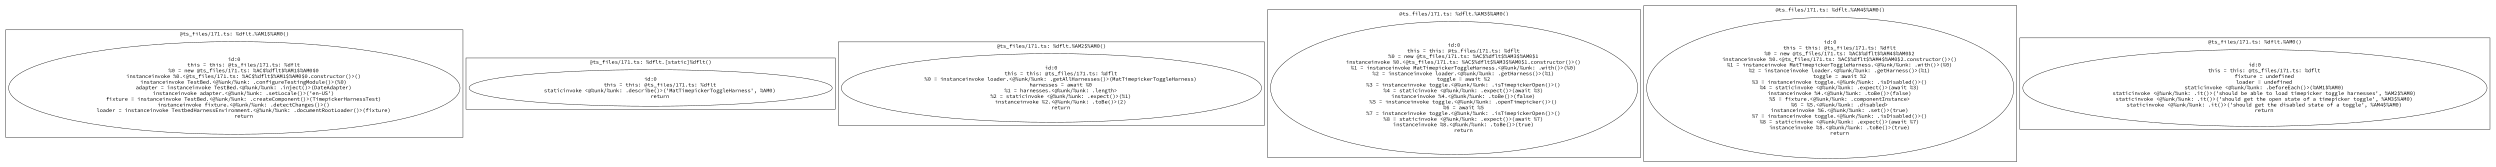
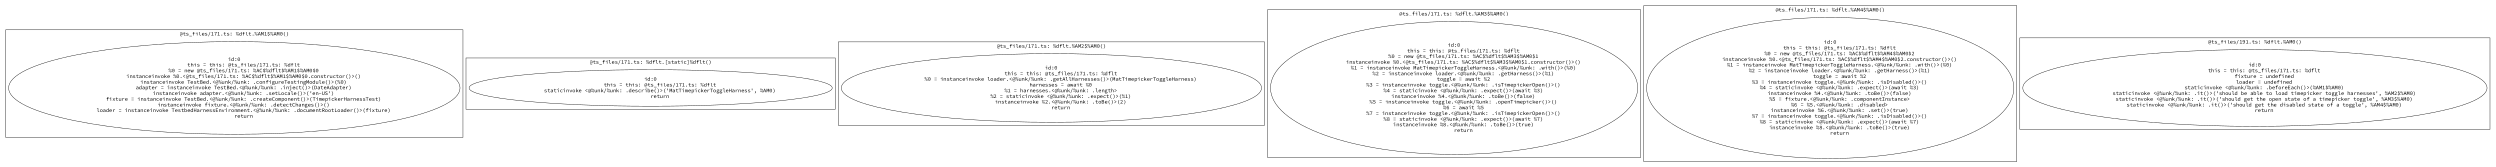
  digraph {
    fontname="Source Code Pro"
    node [fontname="Source Code Pro"]
    n1 [label="id:0\n      this = this: @ts_files/171.ts: %dflt\n      %0 = new @ts_files/171.ts: %AC$%dflt$%AM1$%AM0$0\n      instanceinvoke %0.<@ts_files/171.ts: %AC$%dflt$%AM1$%AM0$0.constructor()>()\n      instanceinvoke TestBed.<@%unk/%unk: .configureTestingModule()>(%0)\n      adapter = instanceinvoke TestBed.<@%unk/%unk: .inject()>(DateAdapter)\n      instanceinvoke adapter.<@%unk/%unk: .setLocale()>('en-US')\n      fixture = instanceinvoke TestBed.<@%unk/%unk: .createComponent()>(TimepickerHarnessTest)\n      instanceinvoke fixture.<@%unk/%unk: .detectChanges()>()\n      loader = instanceinvoke TestbedHarnessEnvironment.<@%unk/%unk: .documentRootLoader()>(fixture)\n      return"]
    n2 [label="id:0\n      this = this: @ts_files/171.ts: %dflt\n      staticinvoke <@%unk/%unk: .describe()>('MatTimepickerToggleHarness', %AM0)\n      return"]
    n3 [label="id:0\n      this = this: @ts_files/171.ts: %dflt\n      %0 = instanceinvoke loader.<@%unk/%unk: .getAllHarnesses()>(MatTimepickerToggleHarness)\n      harnesses = await %0\n      %1 = harnesses.<@%unk/%unk: .length>\n      %2 = staticinvoke <@%unk/%unk: .expect()>(%1)\n      instanceinvoke %2.<@%unk/%unk: .toBe()>(2)\n      return"]
    n4 [label="id:0\n      this = this: @ts_files/171.ts: %dflt\n      %0 = new @ts_files/171.ts: %AC$%dflt$%AM3$%AM0$1\n      instanceinvoke %0.<@ts_files/171.ts: %AC$%dflt$%AM3$%AM0$1.constructor()>()\n      %1 = instanceinvoke MatTimepickerToggleHarness.<@%unk/%unk: .with()>(%0)\n      %2 = instanceinvoke loader.<@%unk/%unk: .getHarness()>(%1)\n      toggle = await %2\n      %3 = instanceinvoke toggle.<@%unk/%unk: .isTimepickerOpen()>()\n      %4 = staticinvoke <@%unk/%unk: .expect()>(await %3)\n      instanceinvoke %4.<@%unk/%unk: .toBe()>(false)\n      %5 = instanceinvoke toggle.<@%unk/%unk: .openTimepicker()>()\n      %6 = await %5\n      %7 = instanceinvoke toggle.<@%unk/%unk: .isTimepickerOpen()>()\n      %8 = staticinvoke <@%unk/%unk: .expect()>(await %7)\n      instanceinvoke %8.<@%unk/%unk: .toBe()>(true)\n      return"]
    n5 [label="id:0\n      this = this: @ts_files/171.ts: %dflt\n      %0 = new @ts_files/171.ts: %AC$%dflt$%AM4$%AM0$2\n      instanceinvoke %0.<@ts_files/171.ts: %AC$%dflt$%AM4$%AM0$2.constructor()>()\n      %1 = instanceinvoke MatTimepickerToggleHarness.<@%unk/%unk: .with()>(%0)\n      %2 = instanceinvoke loader.<@%unk/%unk: .getHarness()>(%1)\n      toggle = await %2\n      %3 = instanceinvoke toggle.<@%unk/%unk: .isDisabled()>()\n      %4 = staticinvoke <@%unk/%unk: .expect()>(await %3)\n      instanceinvoke %4.<@%unk/%unk: .toBe()>(false)\n      %5 = fixture.<@%unk/%unk: .componentInstance>\n      %6 = %5.<@%unk/%unk: .disabled>\n      instanceinvoke %6.<@%unk/%unk: .set()>(true)\n      %7 = instanceinvoke toggle.<@%unk/%unk: .isDisabled()>()\n      %8 = staticinvoke <@%unk/%unk: .expect()>(await %7)\n      instanceinvoke %8.<@%unk/%unk: .toBe()>(true)\n      return"]
    n6 [label="id:0\n      this = this: @ts_files/171.ts: %dflt\n      fixture = undefined\n      loader = undefined\n      staticinvoke <@%unk/%unk: .beforeEach()>(%AM1$%AM0)\n      staticinvoke <@%unk/%unk: .it()>('should be able to load timepicker toggle harnesses', %AM2$%AM0)\n      staticinvoke <@%unk/%unk: .it()>('should get the open state of a timepicker toggle', %AM3$%AM0)\n      staticinvoke <@%unk/%unk: .it()>('should get the disabled state of a toggle', %AM4$%AM0)\n      return"]
    subgraph cluster_1 {
      label="@ts_files/171.ts: %dflt.%AM1$%AM0()"
      n1
    }
    subgraph cluster_2 {
      label="@ts_files/171.ts: %dflt.[static]%dflt()"
      n2
    }
    subgraph cluster_3 {
      label="@ts_files/171.ts: %dflt.%AM2$%AM0()"
      n3
    }
    subgraph cluster_4 {
      label="@ts_files/171.ts: %dflt.%AM3$%AM0()"
      n4
    }
    subgraph cluster_5 {
      label="@ts_files/171.ts: %dflt.%AM4$%AM0()"
      n5
    }
    subgraph cluster_6 {
-     label="@ts_files/171.ts: %dflt.%AM0()"
+     label="@ts_files/191.ts: %dflt.%AM0()"
      n6
    }
  }
